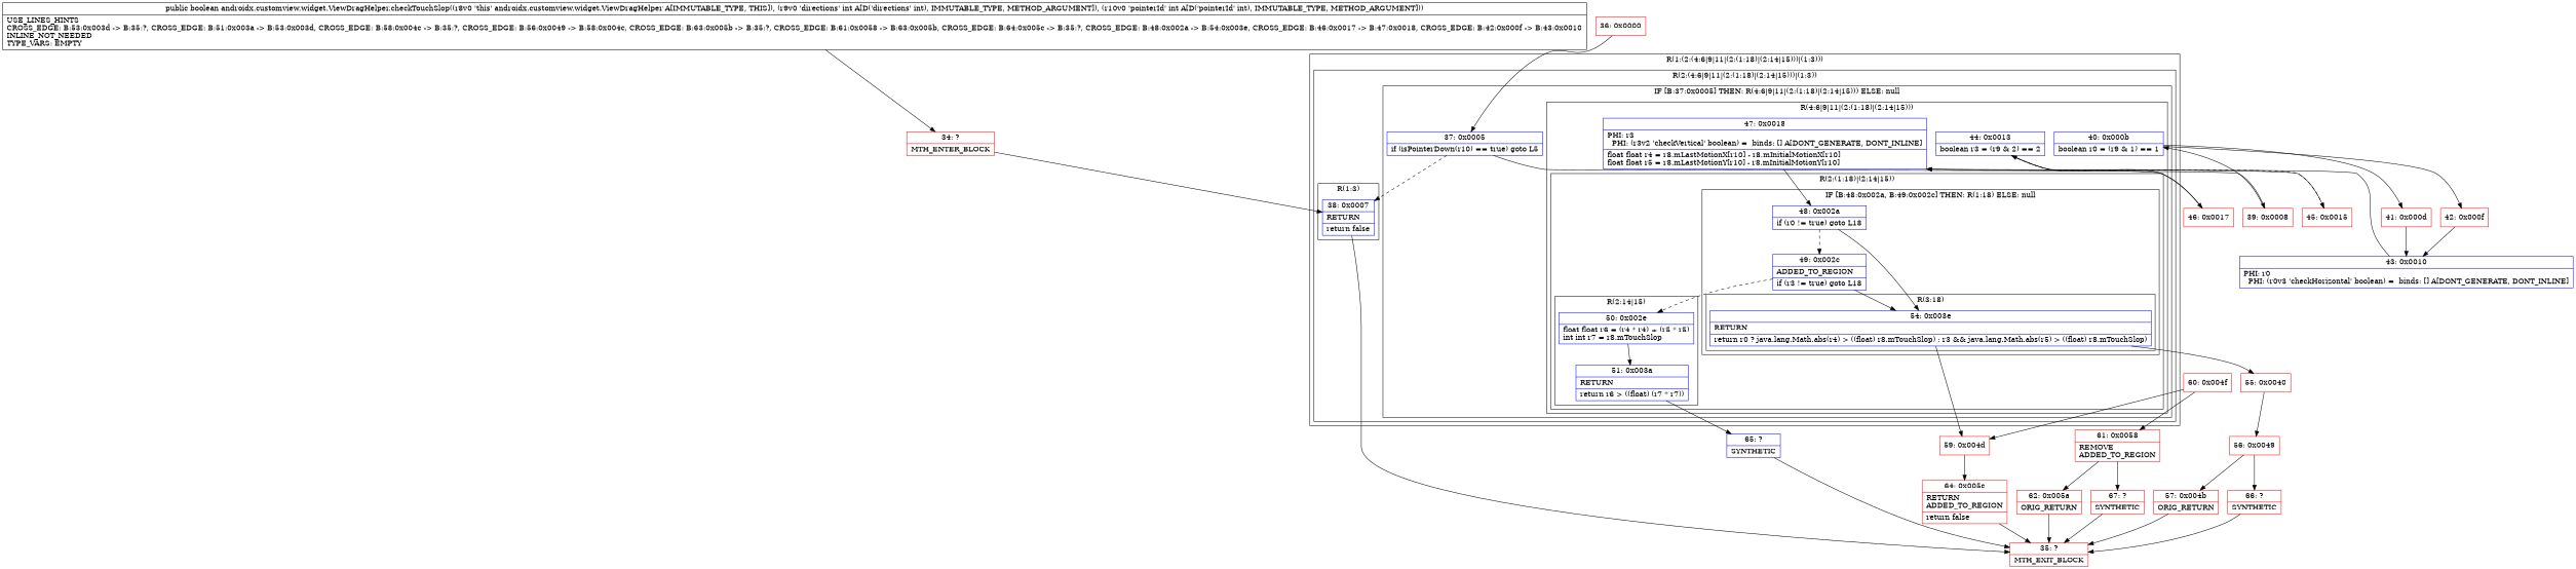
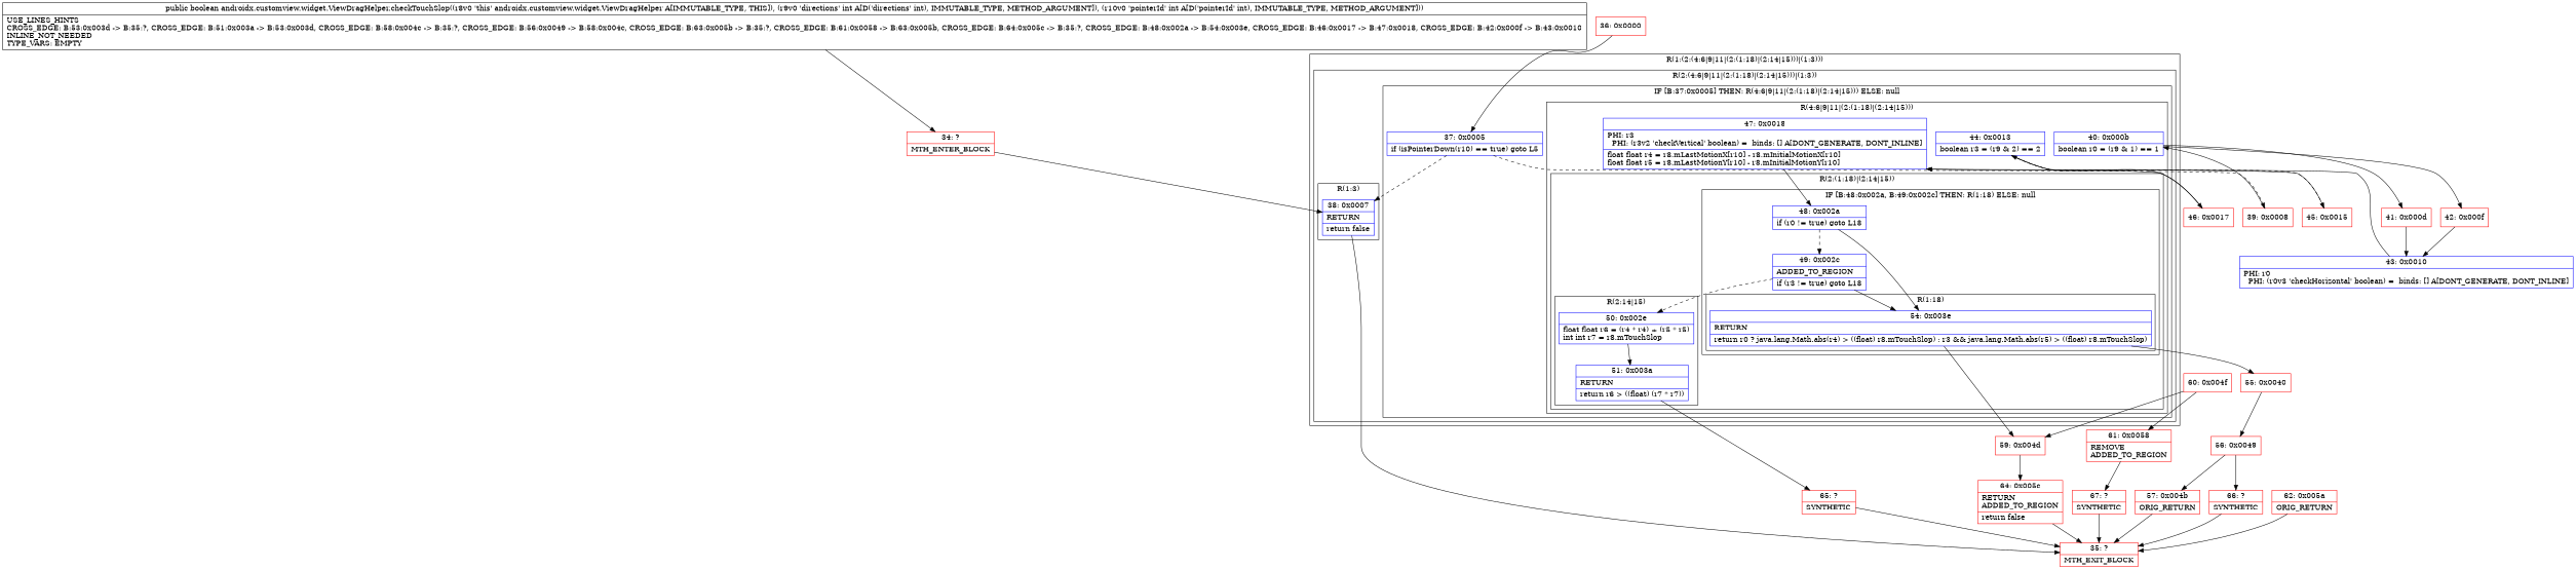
  digraph {
    node [color=red shape=record]
    n1 [color=blue label="{54\:\ 0x003e|RETURN\l|return r0 ? java.lang.Math.abs(r4) \> ((float) r8.mTouchSlop) : r3 && java.lang.Math.abs(r5) \> ((float) r8.mTouchSlop)\l}"]
    n2 [color=blue label="{48\:\ 0x002a|if (r0 != true) goto L18\l}"]
    n3 [color=blue label="{49\:\ 0x002c|ADDED_TO_REGION\l|if (r3 != true) goto L18\l}"]
    n4 [color=blue label="{50\:\ 0x002e|float float r6 = (r4 * r4) + (r5 * r5)\lint int r7 = r8.mTouchSlop\l}"]
    n5 [color=blue label="{51\:\ 0x003a|RETURN\l|return r6 \> ((float) (r7 * r7))\l}"]
    n6 [color=blue label="{40\:\ 0x000b|boolean r0 = (r9 & 1) == 1\l}"]
    n7 [color=blue label="{44\:\ 0x0013|boolean r3 = (r9 & 2) == 2\l}"]
    n8 [color=blue label="{47\:\ 0x0018|PHI: r3 \l  PHI: (r3v2 'checkVertical' boolean) =  binds: [] A[DONT_GENERATE, DONT_INLINE]\l|float float r4 = r8.mLastMotionX[r10] \- r8.mInitialMotionX[r10]\lfloat float r5 = r8.mLastMotionY[r10] \- r8.mInitialMotionY[r10]\l}"]
    n9 [color=blue label="{37\:\ 0x0005|if (isPointerDown(r10) == true) goto L5\l}"]
    n10 [color=blue label="{38\:\ 0x0007|RETURN\l|return false\l}"]
    n11 [label="{55\:\ 0x0040}"]
    n12 [label="{59\:\ 0x004d}"]
-   n13 [color=blue label="{65\:\ ?|SYNTHETIC\l}"]
+   n13 [label="{65\:\ ?|SYNTHETIC\l}"]
    n14 [label="{41\:\ 0x000d}"]
    n15 [label="{42\:\ 0x000f}"]
    n16 [label="{45\:\ 0x0015}"]
    n17 [label="{46\:\ 0x0017}"]
    n18 [label="{39\:\ 0x0008}"]
    n19 [label="{35\:\ ?|MTH_EXIT_BLOCK\l}"]
    n20 [color=blue label="{43\:\ 0x0010|PHI: r0 \l  PHI: (r0v3 'checkHorizontal' boolean) =  binds: [] A[DONT_GENERATE, DONT_INLINE]\l}"]
    n21 [label="{56\:\ 0x0049}"]
    n22 [label="{64\:\ 0x005c|RETURN\lADDED_TO_REGION\l|return false\l}"]
    n23 [label="{34\:\ ?|MTH_ENTER_BLOCK\l}"]
    n24 [label="{36\:\ 0x0000}"]
    n25 [label="{57\:\ 0x004b|ORIG_RETURN\l}"]
    n26 [label="{66\:\ ?|SYNTHETIC\l}"]
    n27 [label="{60\:\ 0x004f}"]
    n28 [label="{61\:\ 0x0058|REMOVE\lADDED_TO_REGION\l}"]
    n29 [label="{62\:\ 0x005a|ORIG_RETURN\l}"]
    n30 [label="{67\:\ ?|SYNTHETIC\l}"]
    n31 [label="{public boolean androidx.customview.widget.ViewDragHelper.checkTouchSlop((r8v0 'this' androidx.customview.widget.ViewDragHelper A[IMMUTABLE_TYPE, THIS]), (r9v0 'directions' int A[D('directions' int), IMMUTABLE_TYPE, METHOD_ARGUMENT]), (r10v0 'pointerId' int A[D('pointerId' int), IMMUTABLE_TYPE, METHOD_ARGUMENT]))  | USE_LINES_HINTS\lCROSS_EDGE: B:53:0x003d \-\> B:35:?, CROSS_EDGE: B:51:0x003a \-\> B:53:0x003d, CROSS_EDGE: B:58:0x004c \-\> B:35:?, CROSS_EDGE: B:56:0x0049 \-\> B:58:0x004c, CROSS_EDGE: B:63:0x005b \-\> B:35:?, CROSS_EDGE: B:61:0x0058 \-\> B:63:0x005b, CROSS_EDGE: B:64:0x005c \-\> B:35:?, CROSS_EDGE: B:48:0x002a \-\> B:54:0x003e, CROSS_EDGE: B:46:0x0017 \-\> B:47:0x0018, CROSS_EDGE: B:42:0x000f \-\> B:43:0x0010\lINLINE_NOT_NEEDED\lTYPE_VARS: EMPTY\l}" color=""]
    subgraph cluster_1 {
      label="R(1:(2:(4:6|9|11|(2:(1:18)|(2:14|15)))|(1:3)))"
      subgraph cluster_2 {
        label="R(2:(4:6|9|11|(2:(1:18)|(2:14|15)))|(1:3))"
        subgraph cluster_3 {
          label="IF [B:37:0x0005] THEN: R(4:6|9|11|(2:(1:18)|(2:14|15))) ELSE: null"
          n9
          subgraph cluster_4 {
            label="R(4:6|9|11|(2:(1:18)|(2:14|15)))"
            n6
            n7
            n8
            subgraph cluster_5 {
              label="R(2:(1:18)|(2:14|15))"
              subgraph cluster_6 {
                label="IF [B:48:0x002a, B:49:0x002c] THEN: R(1:18) ELSE: null"
                n2
                n3
                subgraph cluster_7 {
-                 label="R(3:18)"
+                 label="R(1:18)"
                  n1
                }
              }
              subgraph cluster_8 {
                label="R(2:14|15)"
                n4
                n5
              }
            }
          }
        }
        subgraph cluster_9 {
          label="R(1:3)"
          n10
        }
      }
    }
    n1 -> n11
    n1 -> n12
    n2 -> n1
    n2 -> n3 [style=dashed]
    n3 -> n1
    n3 -> n4 [style=dashed]
    n4 -> n5
    n5 -> n13
    n6 -> n14
    n6 -> n15
    n7 -> n16 [style=dashed]
    n7 -> n17
    n8 -> n2
    n9 -> n10 [style=dashed]
-   n9 -> n18
+   n9 -> n18 [style=dashed]
    n10 -> n19
    n11 -> n21
    n12 -> n22
    n13 -> n19
    n14 -> n20
    n15 -> n20
    n16 -> n8
    n17 -> n8
    n18 -> n6
    n20 -> n7
    n21 -> n25
    n21 -> n26
    n22 -> n19
    n23 -> n10
    n24 -> n9
    n25 -> n19
    n26 -> n19
    n27 -> n12
    n27 -> n28
-   n28 -> n29
    n28 -> n30
    n29 -> n19
    n30 -> n19
    n31 -> n23
  }
